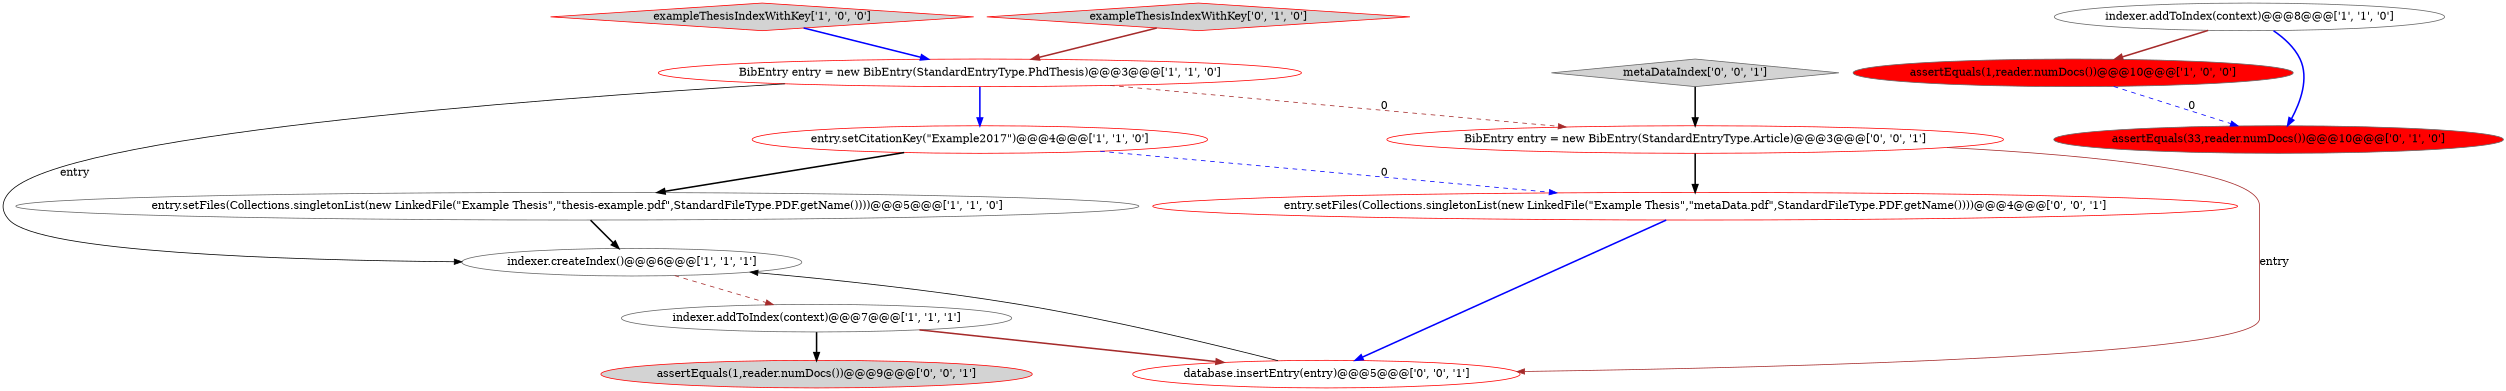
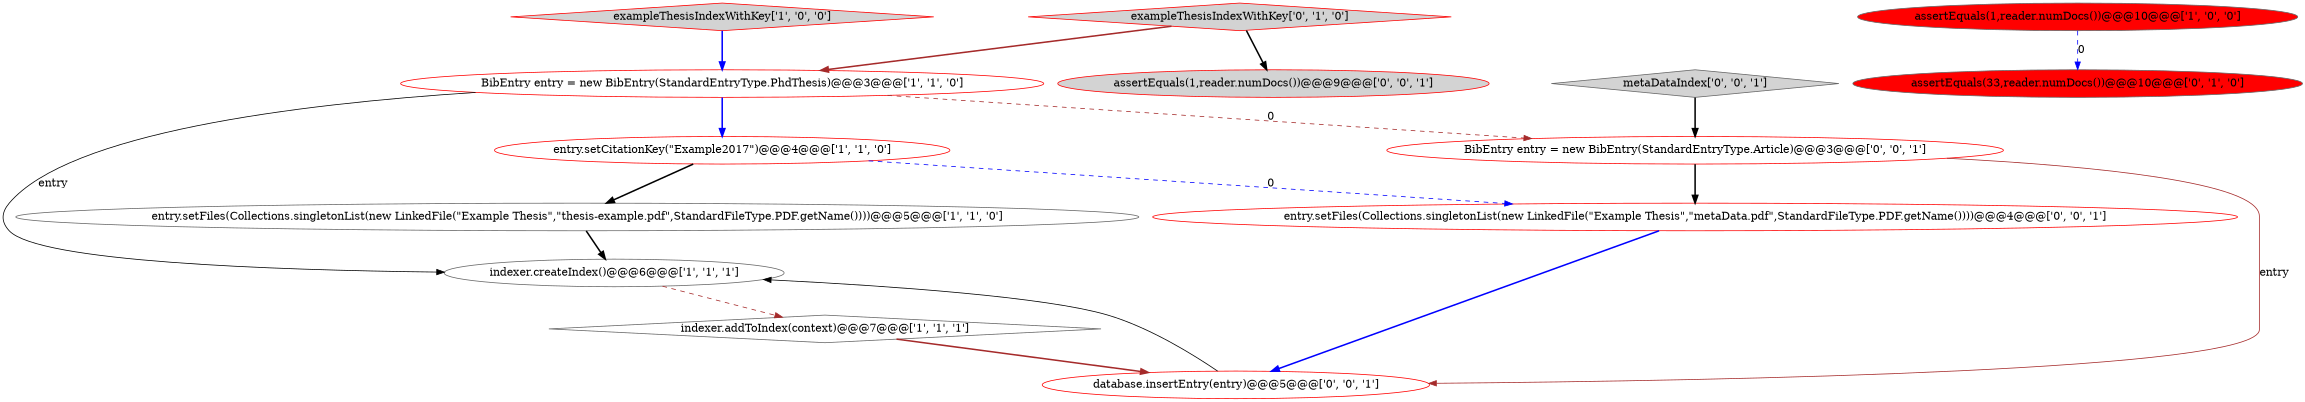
  digraph {
    node [color=red fillcolor=white shape=ellipse style=filled]
    edge [color=black style=bold]
    n1 [color=gray40 label="indexer.createIndex()@@@6@@@['1', '1', '1']"]
-   n2 [color=gray40 label="indexer.addToIndex(context)@@@7@@@['1', '1', '1']"]
+   n2 [color=gray40 label="indexer.addToIndex(context)@@@7@@@['1', '1', '1']" shape=diamond]
    n3 [fillcolor=lightgray label="assertEquals(1,reader.numDocs())@@@9@@@['0', '0', '1']"]
    n4 [label="database.insertEntry(entry)@@@5@@@['0', '0', '1']"]
    n5 [fillcolor=lightgray label="exampleThesisIndexWithKey['1', '0', '0']" shape=diamond]
    n6 [label="BibEntry entry = new BibEntry(StandardEntryType.PhdThesis)@@@3@@@['1', '1', '0']"]
    n7 [label="entry.setCitationKey(\"Example2017\")@@@4@@@['1', '1', '0']"]
    n8 [label="BibEntry entry = new BibEntry(StandardEntryType.Article)@@@3@@@['0', '0', '1']"]
    n9 [color=gray40 label="entry.setFiles(Collections.singletonList(new LinkedFile(\"Example Thesis\",\"thesis-example.pdf\",StandardFileType.PDF.getName())))@@@5@@@['1', '1', '0']"]
    n10 [label="entry.setFiles(Collections.singletonList(new LinkedFile(\"Example Thesis\",\"metaData.pdf\",StandardFileType.PDF.getName())))@@@4@@@['0', '0', '1']"]
    n11 [fillcolor=lightgray label="exampleThesisIndexWithKey['0', '1', '0']" shape=diamond]
    n12 [color=gray40 fillcolor=lightgray label="metaDataIndex['0', '0', '1']" shape=diamond]
    n13 [color=gray40 fillcolor=red label="assertEquals(1,reader.numDocs())@@@10@@@['1', '0', '0']"]
    n14 [color=gray40 fillcolor=red label="assertEquals(33,reader.numDocs())@@@10@@@['0', '1', '0']"]
-   n15 [color=gray40 label="indexer.addToIndex(context)@@@8@@@['1', '1', '0']"]
    n1 -> n2 [color=brown style=dashed]
-   n2 -> n3
+   n11 -> n3
    n2 -> n4 [color=brown]
    n4 -> n1 [style=solid]
    n5 -> n6 [color=blue]
    n6 -> n1 [label=entry style=solid]
    n6 -> n7 [color=blue]
    n6 -> n8 [color=brown label=0 style=dashed]
    n7 -> n9
    n7 -> n10 [color=blue label=0 style=dashed]
    n8 -> n4 [color=brown label=entry style=solid]
    n8 -> n10
    n9 -> n1
    n10 -> n4 [color=blue]
    n11 -> n6 [color=brown]
    n12 -> n8
    n13 -> n14 [color=blue label=0 style=dashed]
-   n15 -> n13 [color=brown]
-   n15 -> n14 [color=blue]
  }
